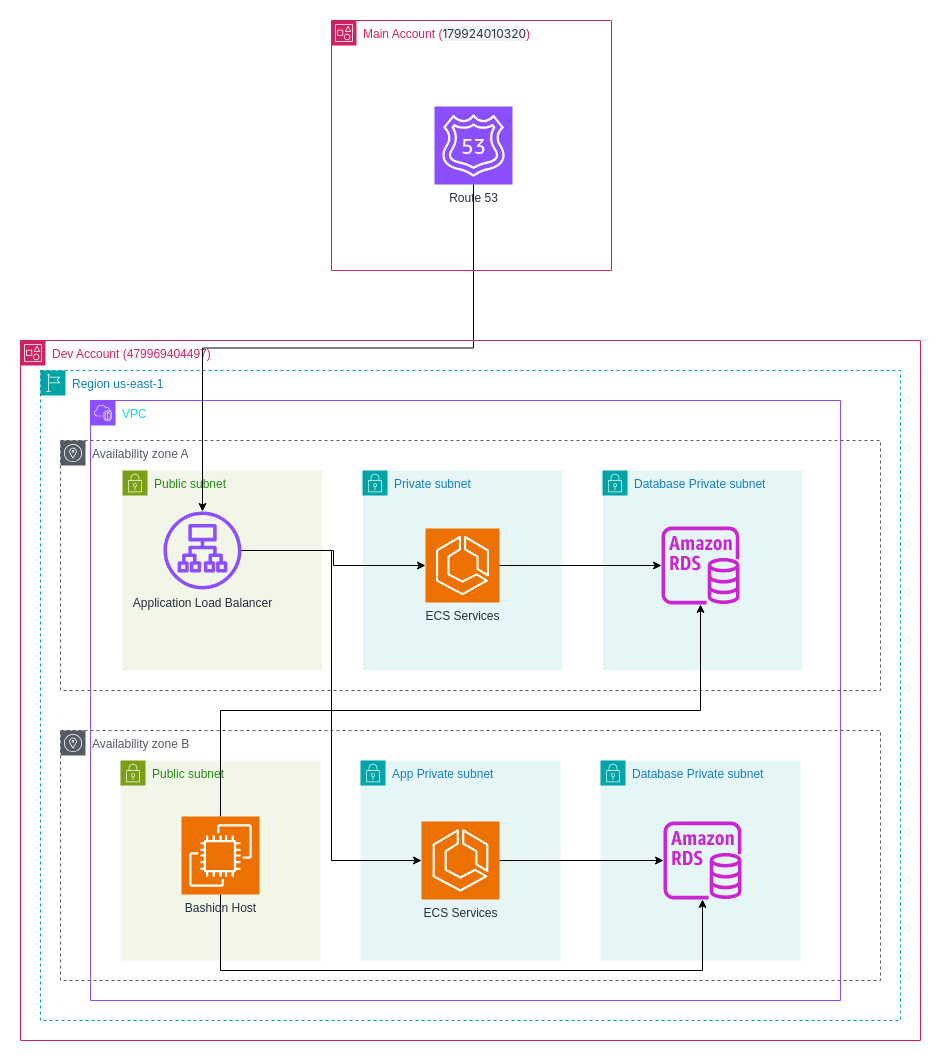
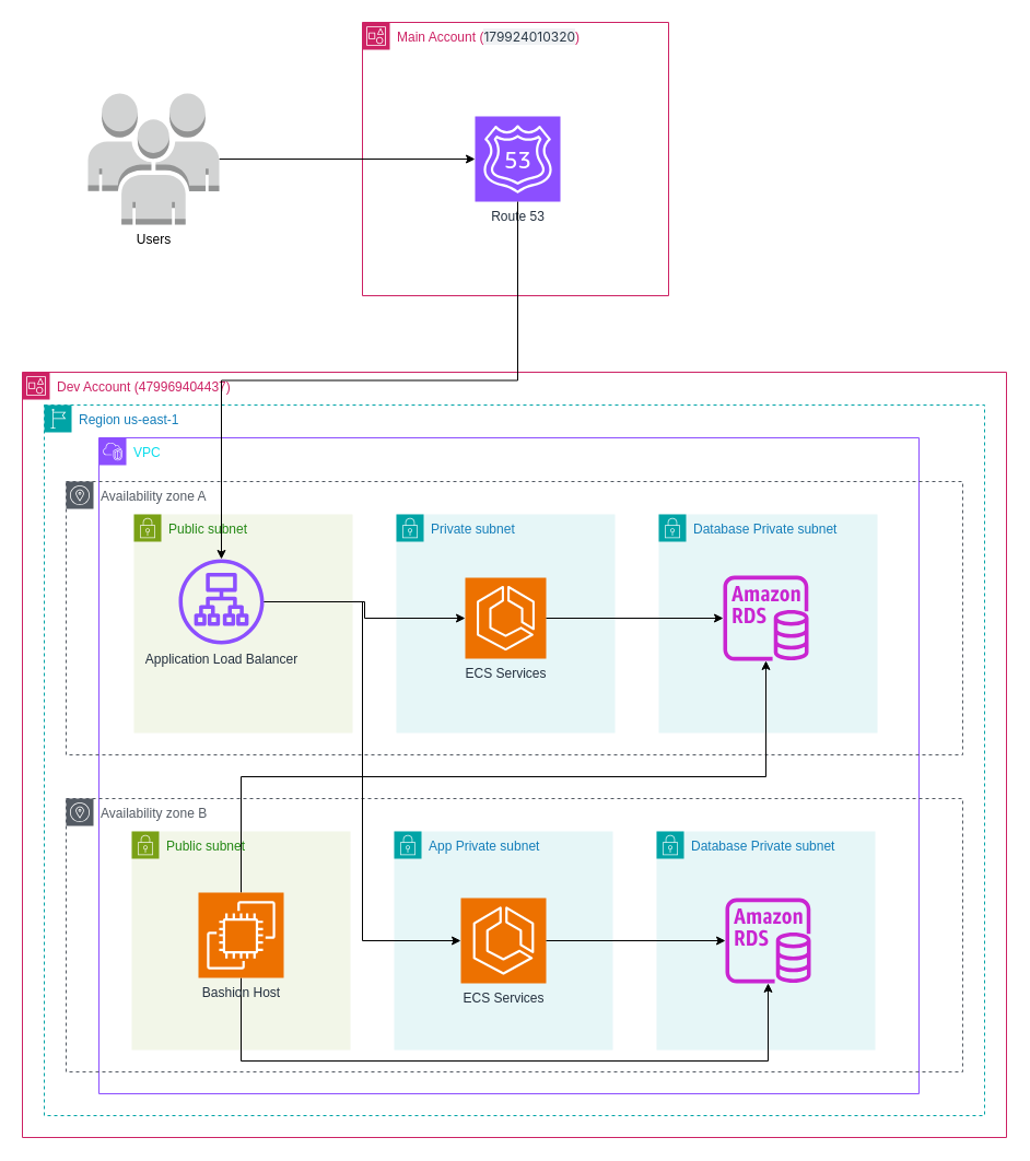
  <mxCell id="0" />
  <mxCell id="1" parent="0" />
  <mxCell id="2" value="Main Account (&lt;span style=&quot;color: rgb(42, 57, 71); font-family: &amp;quot;Source Sans 3&amp;quot;, -apple-system, BlinkMacSystemFont, &amp;quot;Segoe UI&amp;quot;, Helvetica, Arial, sans-serif, &amp;quot;Apple Color Emoji&amp;quot;, &amp;quot;Segoe UI Emoji&amp;quot;, &amp;quot;Segoe UI Symbol&amp;quot;; text-wrap: nowrap; background-color: rgb(240, 242, 244);&quot;&gt;&lt;font style=&quot;font-size: 12px;&quot;&gt;179924010320&lt;/font&gt;&lt;/span&gt;)&amp;nbsp;" style="points=[[0,0],[0.25,0],[0.5,0],[0.75,0],[1,0],[1,0.25],[1,0.5],[1,0.75],[1,1],[0.75,1],[0.5,1],[0.25,1],[0,1],[0,0.75],[0,0.5],[0,0.25]];outlineConnect=0;gradientColor=none;html=1;whiteSpace=wrap;fontSize=12;fontStyle=0;container=1;pointerEvents=0;collapsible=0;recursiveResize=0;shape=mxgraph.aws4.group;grIcon=mxgraph.aws4.group_account;strokeColor=#CD2264;fillColor=none;verticalAlign=top;align=left;spacingLeft=30;fontColor=#CD2264;dashed=0;" vertex="1" parent="1"><mxGeometry x="331" y="20" width="280" height="250" as="geometry" /></mxCell>
  <mxCell id="3" value="Route 53&lt;div&gt;&lt;br&gt;&lt;/div&gt;" style="sketch=0;points=[[0,0,0],[0.25,0,0],[0.5,0,0],[0.75,0,0],[1,0,0],[0,1,0],[0.25,1,0],[0.5,1,0],[0.75,1,0],[1,1,0],[0,0.25,0],[0,0.5,0],[0,0.75,0],[1,0.25,0],[1,0.5,0],[1,0.75,0]];outlineConnect=0;fontColor=#232F3E;fillColor=#8C4FFF;strokeColor=#ffffff;dashed=0;verticalLabelPosition=bottom;verticalAlign=top;align=center;html=1;fontSize=12;fontStyle=0;aspect=fixed;shape=mxgraph.aws4.resourceIcon;resIcon=mxgraph.aws4.route_53;" vertex="1" parent="2"><mxGeometry x="103" y="86" width="78" height="78" as="geometry" /></mxCell>
- <mxCell id="4" value="Dev Account (479969404497)&amp;nbsp;" style="points=[[0,0],[0.25,0],[0.5,0],[0.75,0],[1,0],[1,0.25],[1,0.5],[1,0.75],[1,1],[0.75,1],[0.5,1],[0.25,1],[0,1],[0,0.75],[0,0.5],[0,0.25]];outlineConnect=0;gradientColor=none;html=1;whiteSpace=wrap;fontSize=12;fontStyle=0;container=1;pointerEvents=0;collapsible=0;recursiveResize=0;shape=mxgraph.aws4.group;grIcon=mxgraph.aws4.group_account;strokeColor=#CD2264;fillColor=none;verticalAlign=top;align=left;spacingLeft=30;fontColor=#CD2264;dashed=0;" vertex="1" parent="1"><mxGeometry x="20" y="340" width="900" height="700" as="geometry" /></mxCell>
+ <mxCell id="4" value="Dev Account (479969404437)&amp;nbsp;" style="points=[[0,0],[0.25,0],[0.5,0],[0.75,0],[1,0],[1,0.25],[1,0.5],[1,0.75],[1,1],[0.75,1],[0.5,1],[0.25,1],[0,1],[0,0.75],[0,0.5],[0,0.25]];outlineConnect=0;gradientColor=none;html=1;whiteSpace=wrap;fontSize=12;fontStyle=0;container=1;pointerEvents=0;collapsible=0;recursiveResize=0;shape=mxgraph.aws4.group;grIcon=mxgraph.aws4.group_account;strokeColor=#CD2264;fillColor=none;verticalAlign=top;align=left;spacingLeft=30;fontColor=#CD2264;dashed=0;" vertex="1" parent="1"><mxGeometry x="20" y="340" width="900" height="700" as="geometry" /></mxCell>
  <mxCell id="5" value="VPC" style="points=[[0,0],[0.25,0],[0.5,0],[0.75,0],[1,0],[1,0.25],[1,0.5],[1,0.75],[1,1],[0.75,1],[0.5,1],[0.25,1],[0,1],[0,0.75],[0,0.5],[0,0.25]];outlineConnect=0;gradientColor=none;html=1;whiteSpace=wrap;fontSize=12;fontStyle=0;container=1;pointerEvents=0;collapsible=0;recursiveResize=0;shape=mxgraph.aws4.group;grIcon=mxgraph.aws4.group_vpc2;strokeColor=#8C4FFF;fillColor=none;verticalAlign=top;align=left;spacingLeft=30;fontColor=#09ddec;dashed=0;" vertex="1" parent="4"><mxGeometry x="70" y="60" width="750" height="600" as="geometry" /></mxCell>
  <mxCell id="6" value="Region us-east-1&lt;div&gt;&lt;br&gt;&lt;/div&gt;" style="points=[[0,0],[0.25,0],[0.5,0],[0.75,0],[1,0],[1,0.25],[1,0.5],[1,0.75],[1,1],[0.75,1],[0.5,1],[0.25,1],[0,1],[0,0.75],[0,0.5],[0,0.25]];outlineConnect=0;gradientColor=none;html=1;whiteSpace=wrap;fontSize=12;fontStyle=0;container=1;pointerEvents=0;collapsible=0;recursiveResize=0;shape=mxgraph.aws4.group;grIcon=mxgraph.aws4.group_region;strokeColor=#00A4A6;fillColor=none;verticalAlign=top;align=left;spacingLeft=30;fontColor=#147EBA;dashed=1;" vertex="1" parent="4"><mxGeometry x="20" y="30" width="860" height="650" as="geometry" /></mxCell>
  <mxCell id="7" value="Availability zone A" style="sketch=0;outlineConnect=0;gradientColor=none;html=1;whiteSpace=wrap;fontSize=12;fontStyle=0;shape=mxgraph.aws4.group;grIcon=mxgraph.aws4.group_availability_zone;strokeColor=#545B64;fillColor=none;verticalAlign=top;align=left;spacingLeft=30;fontColor=#545B64;dashed=1;" vertex="1" parent="6"><mxGeometry x="20" y="70" width="820" height="250" as="geometry" /></mxCell>
  <mxCell id="8" value="Public subnet" style="points=[[0,0],[0.25,0],[0.5,0],[0.75,0],[1,0],[1,0.25],[1,0.5],[1,0.75],[1,1],[0.75,1],[0.5,1],[0.25,1],[0,1],[0,0.75],[0,0.5],[0,0.25]];outlineConnect=0;gradientColor=none;html=1;whiteSpace=wrap;fontSize=12;fontStyle=0;container=1;pointerEvents=0;collapsible=0;recursiveResize=0;shape=mxgraph.aws4.group;grIcon=mxgraph.aws4.group_security_group;grStroke=0;strokeColor=#7AA116;fillColor=#F2F6E8;verticalAlign=top;align=left;spacingLeft=30;fontColor=#248814;dashed=0;" vertex="1" parent="6"><mxGeometry x="82" y="100" width="200" height="200" as="geometry" /></mxCell>
  <mxCell id="9" value="Private subnet" style="points=[[0,0],[0.25,0],[0.5,0],[0.75,0],[1,0],[1,0.25],[1,0.5],[1,0.75],[1,1],[0.75,1],[0.5,1],[0.25,1],[0,1],[0,0.75],[0,0.5],[0,0.25]];outlineConnect=0;gradientColor=none;html=1;whiteSpace=wrap;fontSize=12;fontStyle=0;container=1;pointerEvents=0;collapsible=0;recursiveResize=0;shape=mxgraph.aws4.group;grIcon=mxgraph.aws4.group_security_group;grStroke=0;strokeColor=#00A4A6;fillColor=#E6F6F7;verticalAlign=top;align=left;spacingLeft=30;fontColor=#147EBA;dashed=0;" vertex="1" parent="6"><mxGeometry x="322" y="100" width="200" height="200" as="geometry" /></mxCell>
  <mxCell id="10" value="ECS Services&lt;div&gt;&lt;br&gt;&lt;/div&gt;" style="sketch=0;points=[[0,0,0],[0.25,0,0],[0.5,0,0],[0.75,0,0],[1,0,0],[0,1,0],[0.25,1,0],[0.5,1,0],[0.75,1,0],[1,1,0],[0,0.25,0],[0,0.5,0],[0,0.75,0],[1,0.25,0],[1,0.5,0],[1,0.75,0]];outlineConnect=0;fontColor=#232F3E;fillColor=#ED7100;strokeColor=#ffffff;dashed=0;verticalLabelPosition=bottom;verticalAlign=top;align=center;html=1;fontSize=12;fontStyle=0;aspect=fixed;shape=mxgraph.aws4.resourceIcon;resIcon=mxgraph.aws4.ecs;" vertex="1" parent="9"><mxGeometry x="63" y="58" width="74" height="74" as="geometry" /></mxCell>
  <mxCell id="11" value="Database Private subnet" style="points=[[0,0],[0.25,0],[0.5,0],[0.75,0],[1,0],[1,0.25],[1,0.5],[1,0.75],[1,1],[0.75,1],[0.5,1],[0.25,1],[0,1],[0,0.75],[0,0.5],[0,0.25]];outlineConnect=0;gradientColor=none;html=1;whiteSpace=wrap;fontSize=12;fontStyle=0;container=1;pointerEvents=0;collapsible=0;recursiveResize=0;shape=mxgraph.aws4.group;grIcon=mxgraph.aws4.group_security_group;grStroke=0;strokeColor=#00A4A6;fillColor=#E6F6F7;verticalAlign=top;align=left;spacingLeft=30;fontColor=#147EBA;dashed=0;" vertex="1" parent="6"><mxGeometry x="562" y="100" width="200" height="200" as="geometry" /></mxCell>
  <mxCell id="12" value="" style="sketch=0;outlineConnect=0;fontColor=#232F3E;gradientColor=none;fillColor=#C925D1;strokeColor=none;dashed=0;verticalLabelPosition=bottom;verticalAlign=top;align=center;html=1;fontSize=12;fontStyle=0;aspect=fixed;pointerEvents=1;shape=mxgraph.aws4.rds_instance;" vertex="1" parent="11"><mxGeometry x="59" y="56" width="78" height="78" as="geometry" /></mxCell>
  <mxCell id="13" style="edgeStyle=orthogonalEdgeStyle;rounded=0;orthogonalLoop=1;jettySize=auto;html=1;" edge="1" parent="6" source="14" target="10"><mxGeometry relative="1" as="geometry" /></mxCell>
  <mxCell id="14" value="Application Load Balancer&lt;div&gt;&lt;br&gt;&lt;/div&gt;" style="sketch=0;outlineConnect=0;fontColor=#232F3E;gradientColor=none;fillColor=#8C4FFF;strokeColor=none;dashed=0;verticalLabelPosition=bottom;verticalAlign=top;align=center;html=1;fontSize=12;fontStyle=0;aspect=fixed;pointerEvents=1;shape=mxgraph.aws4.application_load_balancer;" vertex="1" parent="6"><mxGeometry x="123" y="141" width="78" height="78" as="geometry" /></mxCell>
  <mxCell id="15" style="edgeStyle=orthogonalEdgeStyle;rounded=0;orthogonalLoop=1;jettySize=auto;html=1;" edge="1" parent="6" source="10" target="12"><mxGeometry relative="1" as="geometry" /></mxCell>
  <mxCell id="16" value="Availability zone B&lt;div&gt;&lt;br&gt;&lt;/div&gt;" style="sketch=0;outlineConnect=0;gradientColor=none;html=1;whiteSpace=wrap;fontSize=12;fontStyle=0;shape=mxgraph.aws4.group;grIcon=mxgraph.aws4.group_availability_zone;strokeColor=#545B64;fillColor=none;verticalAlign=top;align=left;spacingLeft=30;fontColor=#545B64;dashed=1;" vertex="1" parent="4"><mxGeometry x="40" y="390" width="820" height="250" as="geometry" /></mxCell>
  <mxCell id="17" value="Public subnet" style="points=[[0,0],[0.25,0],[0.5,0],[0.75,0],[1,0],[1,0.25],[1,0.5],[1,0.75],[1,1],[0.75,1],[0.5,1],[0.25,1],[0,1],[0,0.75],[0,0.5],[0,0.25]];outlineConnect=0;gradientColor=none;html=1;whiteSpace=wrap;fontSize=12;fontStyle=0;container=1;pointerEvents=0;collapsible=0;recursiveResize=0;shape=mxgraph.aws4.group;grIcon=mxgraph.aws4.group_security_group;grStroke=0;strokeColor=#7AA116;fillColor=#F2F6E8;verticalAlign=top;align=left;spacingLeft=30;fontColor=#248814;dashed=0;" vertex="1" parent="4"><mxGeometry x="100" y="420" width="200" height="200" as="geometry" /></mxCell>
  <mxCell id="18" value="App Private subnet" style="points=[[0,0],[0.25,0],[0.5,0],[0.75,0],[1,0],[1,0.25],[1,0.5],[1,0.75],[1,1],[0.75,1],[0.5,1],[0.25,1],[0,1],[0,0.75],[0,0.5],[0,0.25]];outlineConnect=0;gradientColor=none;html=1;whiteSpace=wrap;fontSize=12;fontStyle=0;container=1;pointerEvents=0;collapsible=0;recursiveResize=0;shape=mxgraph.aws4.group;grIcon=mxgraph.aws4.group_security_group;grStroke=0;strokeColor=#00A4A6;fillColor=#E6F6F7;verticalAlign=top;align=left;spacingLeft=30;fontColor=#147EBA;dashed=0;" vertex="1" parent="4"><mxGeometry x="340" y="420" width="200" height="200" as="geometry" /></mxCell>
  <mxCell id="19" value="ECS Services&lt;div&gt;&lt;br&gt;&lt;/div&gt;" style="sketch=0;points=[[0,0,0],[0.25,0,0],[0.5,0,0],[0.75,0,0],[1,0,0],[0,1,0],[0.25,1,0],[0.5,1,0],[0.75,1,0],[1,1,0],[0,0.25,0],[0,0.5,0],[0,0.75,0],[1,0.25,0],[1,0.5,0],[1,0.75,0]];outlineConnect=0;fontColor=#232F3E;fillColor=#ED7100;strokeColor=#ffffff;dashed=0;verticalLabelPosition=bottom;verticalAlign=top;align=center;html=1;fontSize=12;fontStyle=0;aspect=fixed;shape=mxgraph.aws4.resourceIcon;resIcon=mxgraph.aws4.ecs;" vertex="1" parent="18"><mxGeometry x="61" y="61" width="78" height="78" as="geometry" /></mxCell>
  <mxCell id="20" value="&lt;span style=&quot;color: rgb(20, 126, 186); font-family: Helvetica; font-size: 12px; font-style: normal; font-variant-ligatures: normal; font-variant-caps: normal; font-weight: 400; letter-spacing: normal; orphans: 2; text-align: left; text-indent: 0px; text-transform: none; widows: 2; word-spacing: 0px; -webkit-text-stroke-width: 0px; white-space: normal; text-decoration-thickness: initial; text-decoration-style: initial; text-decoration-color: initial; float: none; display: inline !important;&quot;&gt;Database Private subnet&lt;/span&gt;" style="points=[[0,0],[0.25,0],[0.5,0],[0.75,0],[1,0],[1,0.25],[1,0.5],[1,0.75],[1,1],[0.75,1],[0.5,1],[0.25,1],[0,1],[0,0.75],[0,0.5],[0,0.25]];outlineConnect=0;gradientColor=none;html=1;whiteSpace=wrap;fontSize=12;fontStyle=0;container=1;pointerEvents=0;collapsible=0;recursiveResize=0;shape=mxgraph.aws4.group;grIcon=mxgraph.aws4.group_security_group;grStroke=0;strokeColor=#00A4A6;fillColor=#E6F6F7;verticalAlign=top;align=left;spacingLeft=30;fontColor=#147EBA;dashed=0;labelBackgroundColor=none;" vertex="1" parent="4"><mxGeometry x="580" y="420" width="200" height="200" as="geometry" /></mxCell>
  <mxCell id="21" value="" style="sketch=0;outlineConnect=0;fontColor=#232F3E;gradientColor=none;fillColor=#C925D1;strokeColor=none;dashed=0;verticalLabelPosition=bottom;verticalAlign=top;align=center;html=1;fontSize=12;fontStyle=0;aspect=fixed;pointerEvents=1;shape=mxgraph.aws4.rds_instance;" vertex="1" parent="20"><mxGeometry x="63" y="61" width="78" height="78" as="geometry" /></mxCell>
  <mxCell id="22" style="edgeStyle=orthogonalEdgeStyle;rounded=0;orthogonalLoop=1;jettySize=auto;html=1;entryX=0;entryY=0.5;entryDx=0;entryDy=0;entryPerimeter=0;" edge="1" parent="4" source="14" target="19"><mxGeometry relative="1" as="geometry" /></mxCell>
  <mxCell id="23" style="edgeStyle=orthogonalEdgeStyle;rounded=0;orthogonalLoop=1;jettySize=auto;html=1;" edge="1" parent="4" source="25" target="21"><mxGeometry relative="1" as="geometry"><Array as="points"><mxPoint x="200" y="630" /><mxPoint x="682" y="630" /></Array></mxGeometry></mxCell>
  <mxCell id="24" style="edgeStyle=orthogonalEdgeStyle;rounded=0;orthogonalLoop=1;jettySize=auto;html=1;exitX=0.5;exitY=0;exitDx=0;exitDy=0;exitPerimeter=0;" edge="1" parent="4" source="25" target="12"><mxGeometry relative="1" as="geometry" /></mxCell>
  <mxCell id="25" value="Bashion Host&lt;div&gt;&lt;br&gt;&lt;/div&gt;" style="sketch=0;points=[[0,0,0],[0.25,0,0],[0.5,0,0],[0.75,0,0],[1,0,0],[0,1,0],[0.25,1,0],[0.5,1,0],[0.75,1,0],[1,1,0],[0,0.25,0],[0,0.5,0],[0,0.75,0],[1,0.25,0],[1,0.5,0],[1,0.75,0]];outlineConnect=0;fontColor=#232F3E;fillColor=#ED7100;strokeColor=#ffffff;dashed=0;verticalLabelPosition=bottom;verticalAlign=top;align=center;html=1;fontSize=12;fontStyle=0;aspect=fixed;shape=mxgraph.aws4.resourceIcon;resIcon=mxgraph.aws4.ec2;" vertex="1" parent="4"><mxGeometry x="161" y="476" width="78" height="78" as="geometry" /></mxCell>
  <mxCell id="26" style="edgeStyle=orthogonalEdgeStyle;rounded=0;orthogonalLoop=1;jettySize=auto;html=1;" edge="1" parent="4" source="19" target="21"><mxGeometry relative="1" as="geometry" /></mxCell>
  <mxCell id="27" style="edgeStyle=orthogonalEdgeStyle;rounded=0;orthogonalLoop=1;jettySize=auto;html=1;exitX=0.5;exitY=1;exitDx=0;exitDy=0;exitPerimeter=0;" edge="1" parent="1" source="3" target="14"><mxGeometry relative="1" as="geometry" /></mxCell>
+ <mxCell id="28" style="edgeStyle=orthogonalEdgeStyle;rounded=0;orthogonalLoop=1;jettySize=auto;html=1;" edge="1" parent="1" source="29" target="3"><mxGeometry relative="1" as="geometry" /></mxCell>
+ <mxCell id="29" value="Users&lt;div&gt;&lt;br&gt;&lt;/div&gt;" style="outlineConnect=0;dashed=0;verticalLabelPosition=bottom;verticalAlign=top;align=center;html=1;shape=mxgraph.aws3.users;fillColor=#D2D3D3;gradientColor=none;" vertex="1" parent="1"><mxGeometry x="80" y="85" width="120" height="120" as="geometry" /></mxCell>
